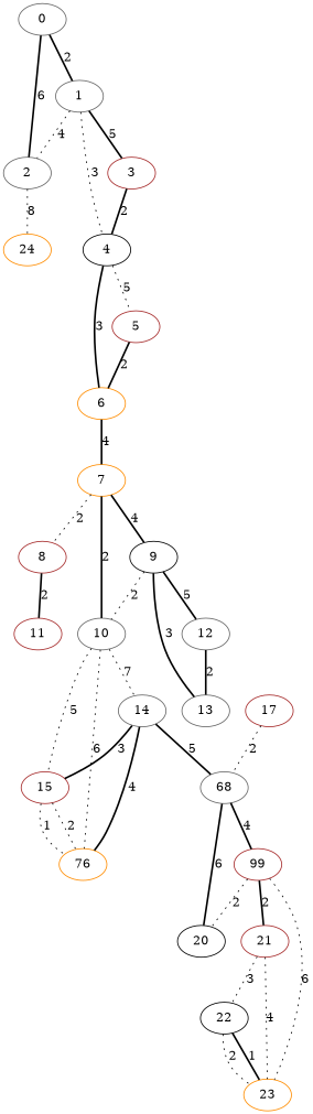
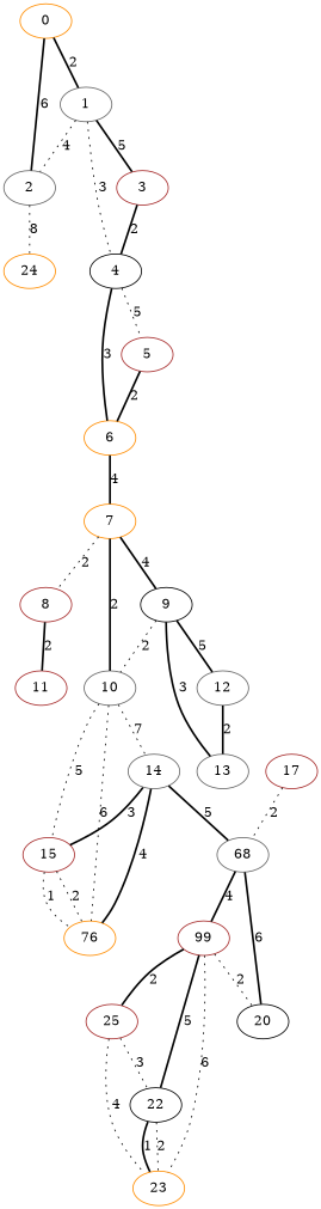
  graph {
    node [color=brown weight=1]
    edge [style=bold]
-   0 [color=gray40]
+   0 [color=darkorange]
    1 [color=gray40]
    2 [color=gray40]
    3
    4 [color=black]
    24 [color=darkorange weight=4]
    5
    6 [color=darkorange]
    7 [color=darkorange]
    8
    9 [color=black]
    10 [color=gray40]
    11
    12 [color=gray40]
    13 [color=gray40]
    14 [color=gray40]
    15
    n18 [color=darkorange label=76]
    n19 [color=gray40 label=68]
    17
    n21 [label=99]
    20 [color=black]
-   21
+   21 [label=25]
    22 [color=black]
    23 [color=darkorange]
    0 -- 1 [label=2]
    0 -- 2 [label=6]
    1 -- 2 [label=4 style=dotted]
    1 -- 3 [label=5]
    1 -- 4 [label=3 style=dotted]
    2 -- 24 [label=8 style=dotted]
    3 -- 4 [label=2]
    4 -- 5 [label=5 style=dotted]
    4 -- 6 [label=3]
    5 -- 6 [label=2]
    6 -- 7 [label=4]
    7 -- 8 [label=2 style=dotted]
    7 -- 9 [label=4]
    7 -- 10 [label=2]
    8 -- 11 [label=2]
    9 -- 10 [label=2 style=dotted]
    9 -- 12 [label=5]
    9 -- 13 [label=3]
    10 -- 14 [label=7 style=dotted]
    10 -- 15 [label=5 style=dotted]
    10 -- n18 [label=6 style=dotted]
    12 -- 13 [label=2]
    14 -- 15 [label=3]
    14 -- n18 [label=4]
    14 -- n19 [label=5]
    15 -- n18 [label=1 style=dotted]
    15 -- n18 [label=2 style=dotted]
    n19 -- n21 [label=4]
    n19 -- 20 [label=6]
    17 -- n19 [label=2 style=dotted]
    n21 -- 20 [label=2 style=dotted]
    n21 -- 21 [label=2]
+   n21 -- 22 [label=5]
    n21 -- 23 [label=6 style=dotted]
    21 -- 22 [label=3 style=dotted]
    21 -- 23 [label=4 style=dotted]
    22 -- 23 [label=2 style=dotted]
    22 -- 23 [label=1]
  }
